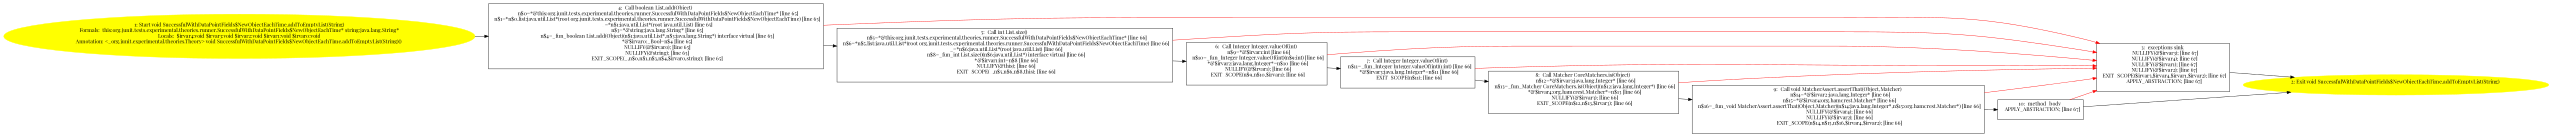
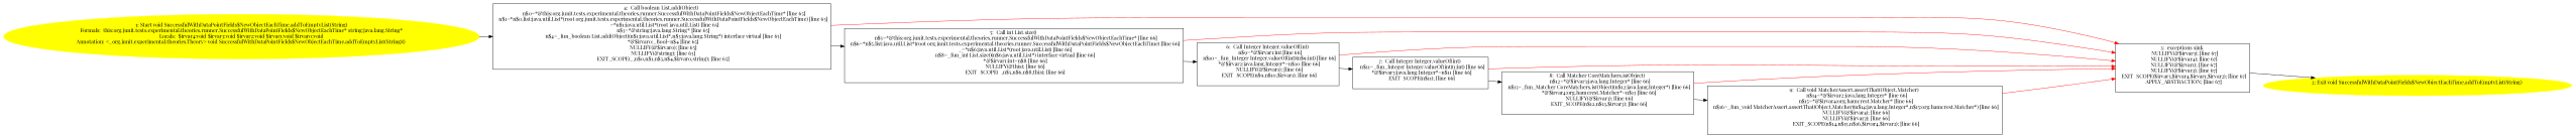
  digraph {
    rankdir=LR
    fontname="Playfair Display"
    node [fontname="Playfair Display" shape=box]
    edge [fontname="Playfair Display"]
    n1 [color=yellow label="1: Start void SuccessfulWithDataPointFields$NewObjectEachTime.addToEmptyList(String)\nFormals:  this:org.junit.tests.experimental.theories.runner.SuccessfulWithDataPointFields$NewObjectEachTime* string:java.lang.String*\nLocals:  $irvar4:void $irvar3:void $irvar2:void $irvar1:void $irvar0:void\nAnnotation: <_org.junit.experimental.theories.Theory> void SuccessfulWithDataPointFields$NewObjectEachTime.addToEmptyList(String)() \n  " style=filled shape=""]
    n2 [label="4:  Call boolean List.add(Object) \n   n$0=*&this:org.junit.tests.experimental.theories.runner.SuccessfulWithDataPointFields$NewObjectEachTime* [line 65]\n  n$1=*n$0.list:java.util.List*(root org.junit.tests.experimental.theories.runner.SuccessfulWithDataPointFields$NewObjectEachTime) [line 65]\n  _=*n$1:java.util.List*(root java.util.List) [line 65]\n  n$3=*&string:java.lang.String* [line 65]\n  n$4=_fun_boolean List.add(Object)(n$1:java.util.List*,n$3:java.lang.String*) interface virtual [line 65]\n  *&$irvar0:_Bool=n$4 [line 65]\n  NULLIFY(&$irvar0); [line 65]\n  NULLIFY(&string); [line 65]\n  EXIT_SCOPE(_,n$0,n$1,n$3,n$4,$irvar0,string); [line 65]\n "]
    n3 [label="3:  exceptions sink \n   NULLIFY(&$irvar3); [line 67]\n  NULLIFY(&$irvar4); [line 67]\n  NULLIFY(&$irvar1); [line 67]\n  NULLIFY(&$irvar2); [line 67]\n  EXIT_SCOPE($irvar3,$irvar4,$irvar1,$irvar2); [line 67]\n  APPLY_ABSTRACTION; [line 67]\n "]
    n4 [label="5:  Call int List.size() \n   n$5=*&this:org.junit.tests.experimental.theories.runner.SuccessfulWithDataPointFields$NewObjectEachTime* [line 66]\n  n$6=*n$5.list:java.util.List*(root org.junit.tests.experimental.theories.runner.SuccessfulWithDataPointFields$NewObjectEachTime) [line 66]\n  _=*n$6:java.util.List*(root java.util.List) [line 66]\n  n$8=_fun_int List.size()(n$6:java.util.List*) interface virtual [line 66]\n  *&$irvar1:int=n$8 [line 66]\n  NULLIFY(&this); [line 66]\n  EXIT_SCOPE(_,n$5,n$6,n$8,this); [line 66]\n "]
    n5 [color=yellow label="2: Exit void SuccessfulWithDataPointFields$NewObjectEachTime.addToEmptyList(String) \n  " style=filled shape=""]
    n6 [label="6:  Call Integer Integer.valueOf(int) \n   n$9=*&$irvar1:int [line 66]\n  n$10=_fun_Integer Integer.valueOf(int)(n$9:int) [line 66]\n  *&$irvar2:java.lang.Integer*=n$10 [line 66]\n  NULLIFY(&$irvar1); [line 66]\n  EXIT_SCOPE(n$9,n$10,$irvar1); [line 66]\n "]
    n7 [label="7:  Call Integer Integer.valueOf(int) \n   n$11=_fun_Integer Integer.valueOf(int)(1:int) [line 66]\n  *&$irvar3:java.lang.Integer*=n$11 [line 66]\n  EXIT_SCOPE(n$11); [line 66]\n "]
    n8 [label="8:  Call Matcher CoreMatchers.is(Object) \n   n$12=*&$irvar3:java.lang.Integer* [line 66]\n  n$13=_fun_Matcher CoreMatchers.is(Object)(n$12:java.lang.Integer*) [line 66]\n  *&$irvar4:org.hamcrest.Matcher*=n$13 [line 66]\n  NULLIFY(&$irvar3); [line 66]\n  EXIT_SCOPE(n$12,n$13,$irvar3); [line 66]\n "]
    n9 [label="9:  Call void MatcherAssert.assertThat(Object,Matcher) \n   n$14=*&$irvar2:java.lang.Integer* [line 66]\n  n$15=*&$irvar4:org.hamcrest.Matcher* [line 66]\n  n$16=_fun_void MatcherAssert.assertThat(Object,Matcher)(n$14:java.lang.Integer*,n$15:org.hamcrest.Matcher*) [line 66]\n  NULLIFY(&$irvar4); [line 66]\n  NULLIFY(&$irvar2); [line 66]\n  EXIT_SCOPE(n$14,n$15,n$16,$irvar4,$irvar2); [line 66]\n "]
-   n10 [label="10:  method_body \n   APPLY_ABSTRACTION; [line 67]\n "]
    n1 -> n2
    n2 -> n3 [color=red]
    n2 -> n4
    n3 -> n5
    n4 -> n3 [color=red]
    n4 -> n6
    n6 -> n3 [color=red]
    n6 -> n7
    n7 -> n3 [color=red]
    n7 -> n8
    n8 -> n3 [color=red]
    n8 -> n9
    n9 -> n3 [color=red]
-   n9 -> n10
-   n10 -> n3 [color=red]
-   n10 -> n5
  }
